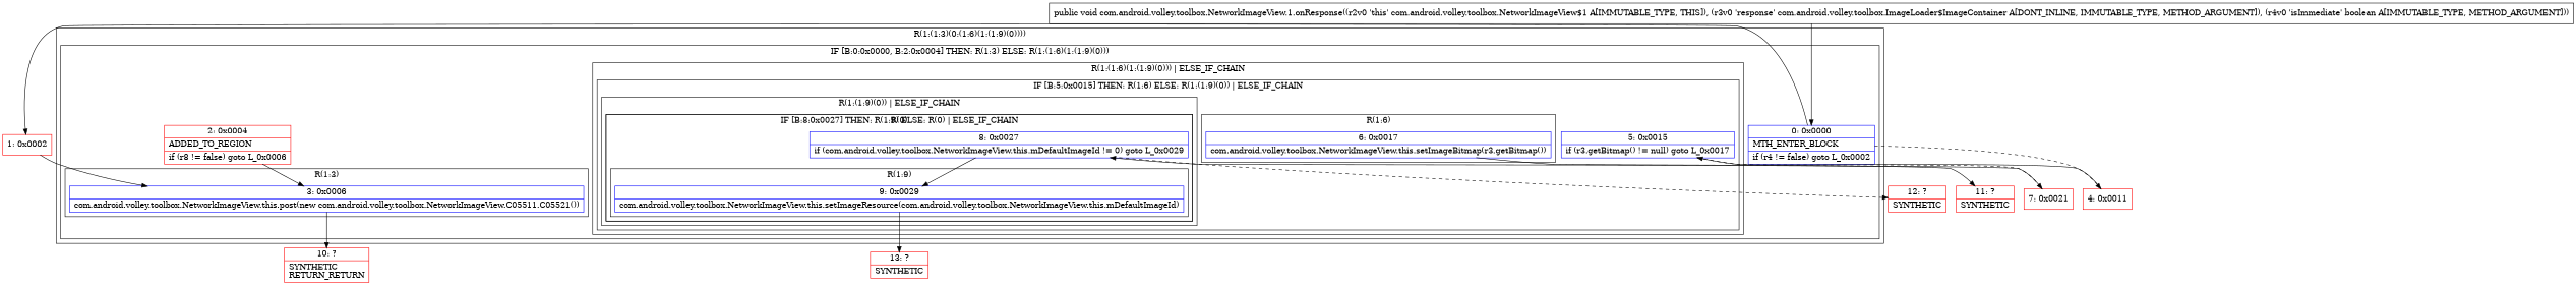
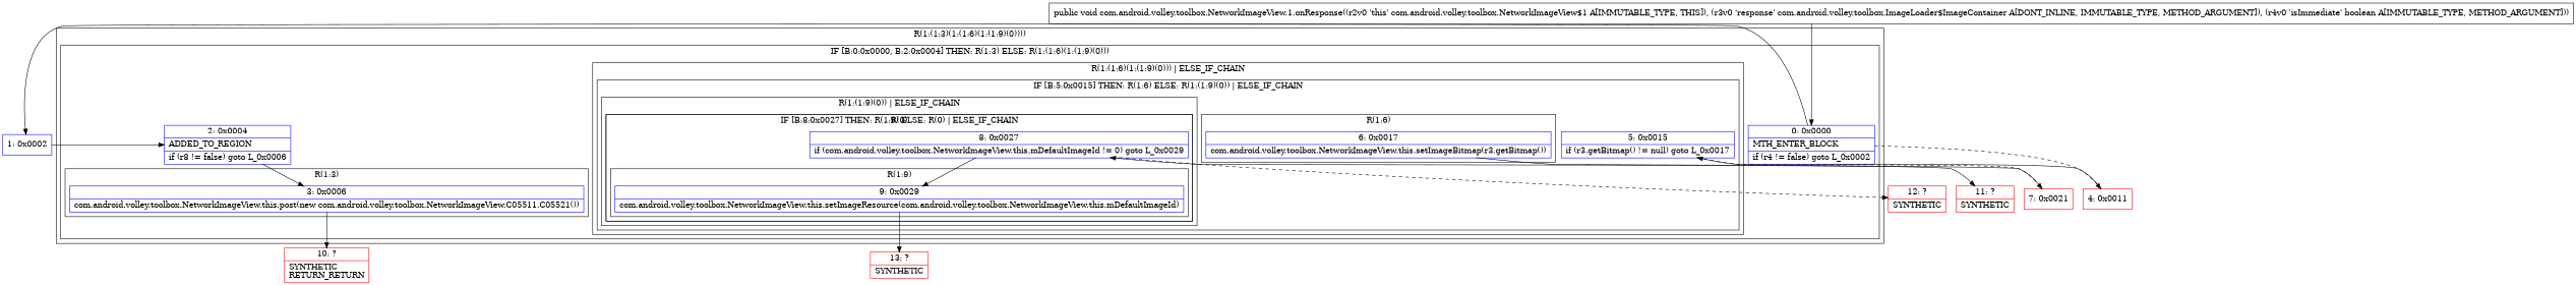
  digraph {
    node [color=blue shape=record]
    n1 [label="{3\:\ 0x0006|com.android.volley.toolbox.NetworkImageView.this.post(new com.android.volley.toolbox.NetworkImageView.C05511.C05521())\l}"]
    n2 [label="{6\:\ 0x0017|com.android.volley.toolbox.NetworkImageView.this.setImageBitmap(r3.getBitmap())\l}"]
    n3 [label="{9\:\ 0x0029|com.android.volley.toolbox.NetworkImageView.this.setImageResource(com.android.volley.toolbox.NetworkImageView.this.mDefaultImageId)\l}"]
    n4 [label="{8\:\ 0x0027|if (com.android.volley.toolbox.NetworkImageView.this.mDefaultImageId != 0) goto L_0x0029\l}"]
    n5 [label="{5\:\ 0x0015|if (r3.getBitmap() != null) goto L_0x0017\l}"]
    n6 [label="{0\:\ 0x0000|MTH_ENTER_BLOCK\l|if (r4 != false) goto L_0x0002\l}"]
-   n7 [color=red label="{2\:\ 0x0004|ADDED_TO_REGION\l|if (r8 != false) goto L_0x0006\l}"]
+   n7 [label="{2\:\ 0x0004|ADDED_TO_REGION\l|if (r8 != false) goto L_0x0006\l}"]
    n8 [color=red label="{10\:\ ?|SYNTHETIC\lRETURN_RETURN\l}"]
    n9 [color=red label="{11\:\ ?|SYNTHETIC\l}"]
    n10 [color=red label="{13\:\ ?|SYNTHETIC\l}"]
    n11 [color=red label="{12\:\ ?|SYNTHETIC\l}"]
    n12 [color=red label="{7\:\ 0x0021}"]
-   n13 [color=red label="{1\:\ 0x0002}"]
+   n13 [label="{1\:\ 0x0002}"]
    n14 [color=red label="{4\:\ 0x0011}"]
    n15 [label="{public void com.android.volley.toolbox.NetworkImageView.1.onResponse((r2v0 'this' com.android.volley.toolbox.NetworkImageView$1 A[IMMUTABLE_TYPE, THIS]), (r3v0 'response' com.android.volley.toolbox.ImageLoader$ImageContainer A[DONT_INLINE, IMMUTABLE_TYPE, METHOD_ARGUMENT]), (r4v0 'isImmediate' boolean A[IMMUTABLE_TYPE, METHOD_ARGUMENT])) }" color=""]
    subgraph cluster_1 {
-     label="R(1:(1:3)(0:(1:6)(1:(1:9)(0))))"
+     label="R(1:(1:3)(1:(1:6)(1:(1:9)(0))))"
      subgraph cluster_2 {
        label="IF [B:0:0x0000, B:2:0x0004] THEN: R(1:3) ELSE: R(1:(1:6)(1:(1:9)(0)))"
        n6
        n7
        subgraph cluster_3 {
          label="R(1:3)"
          n1
        }
        subgraph cluster_4 {
          label="R(1:(1:6)(1:(1:9)(0))) | ELSE_IF_CHAIN\l"
          subgraph cluster_5 {
            label="IF [B:5:0x0015] THEN: R(1:6) ELSE: R(1:(1:9)(0)) | ELSE_IF_CHAIN\l"
            n5
            subgraph cluster_6 {
              label="R(1:6)"
              n2
            }
            subgraph cluster_7 {
              label="R(1:(1:9)(0)) | ELSE_IF_CHAIN\l"
              subgraph cluster_8 {
                label="IF [B:8:0x0027] THEN: R(1:9) ELSE: R(0) | ELSE_IF_CHAIN\l"
                n4
                subgraph cluster_9 {
                  label="R(1:9)"
                  n3
                }
                subgraph cluster_10 {
                  label="R(0)"
                }
              }
            }
          }
        }
      }
    }
    n1 -> n8
    n2 -> n9
    n3 -> n10
    n4 -> n3
    n4 -> n11 [style=dashed]
    n5 -> n12 [style=dashed]
    n6 -> n13
    n6 -> n14 [style=dashed]
    n7 -> n1
    n12 -> n4
-   n13 -> n1
+   n13 -> n7
    n14 -> n5
    n15 -> n6
  }
